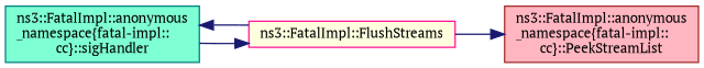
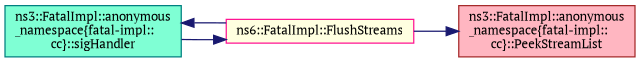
  digraph {
    rankdir=LR
    fontname="PT Serif"
    node [fontname="PT Serif" fontsize=10 shape=record style=filled]
    edge [color=midnightblue fontname="PT Serif" fontsize=10 labelfontname=Helvetica labelfontsize=10 style=solid]
    n1 [color=teal fillcolor=aquamarine fontcolor=black height=0.2 label="ns3::FatalImpl::anonymous\l_namespace\{fatal-impl::\lcc\}::sigHandler" width=0.4]
-   n2 [color=deeppink fillcolor=lightyellow height=0.2 label="ns3::FatalImpl::FlushStreams" width=0.4]
+   n2 [color=deeppink fillcolor=lightyellow height=0.2 label="ns6::FatalImpl::FlushStreams" width=0.4]
    n3 [color=brown fillcolor=lightpink height=0.2 label="ns3::FatalImpl::anonymous\l_namespace\{fatal-impl::\lcc\}::PeekStreamList" width=0.4]
    n1 -> n2
    n2 -> n1
    n2 -> n3
  }
